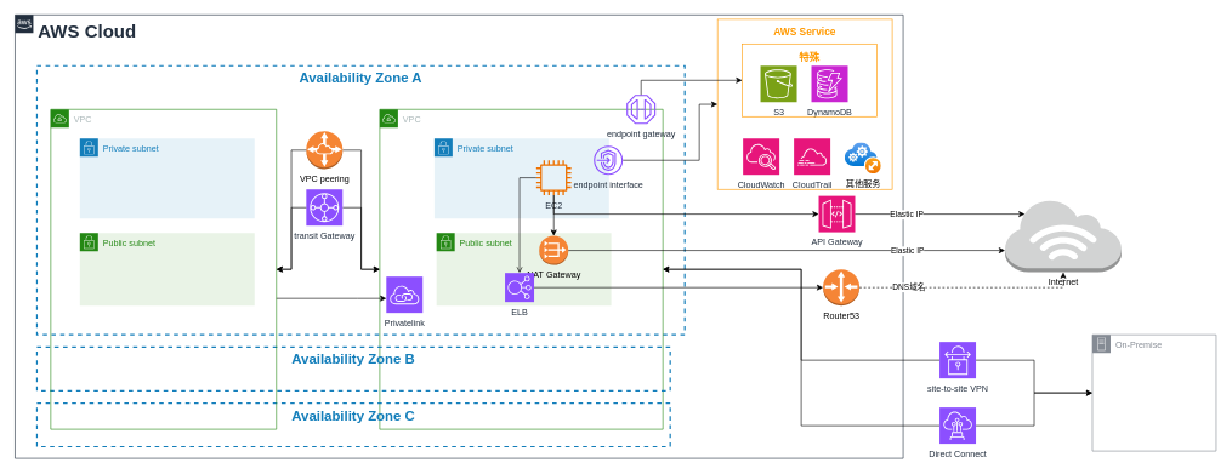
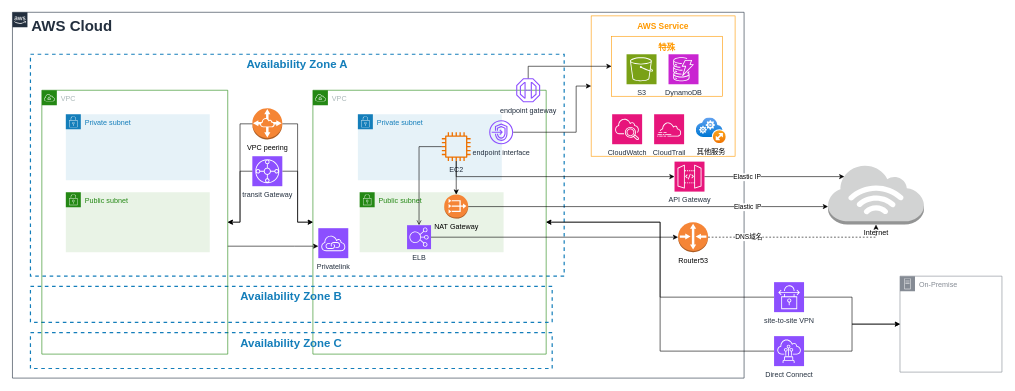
  <mxCell id="0" />
  <mxCell id="1" parent="0" />
  <mxCell id="2" value="&lt;b&gt;&lt;font style=&quot;font-size: 25px;&quot;&gt;AWS Cloud&lt;/font&gt;&lt;/b&gt;" style="points=[[0,0],[0.25,0],[0.5,0],[0.75,0],[1,0],[1,0.25],[1,0.5],[1,0.75],[1,1],[0.75,1],[0.5,1],[0.25,1],[0,1],[0,0.75],[0,0.5],[0,0.25]];outlineConnect=0;gradientColor=none;html=1;whiteSpace=wrap;fontSize=12;fontStyle=0;container=1;pointerEvents=0;collapsible=0;recursiveResize=0;shape=mxgraph.aws4.group;grIcon=mxgraph.aws4.group_aws_cloud_alt;strokeColor=#232F3E;fillColor=none;verticalAlign=top;align=left;spacingLeft=30;fontColor=#232F3E;dashed=0;" parent="1" vertex="1"><mxGeometry x="20" y="20" width="1220" height="610" as="geometry" /></mxCell>
  <mxCell id="3" value="&lt;b&gt;&lt;font style=&quot;font-size: 14px;&quot;&gt;AWS Service&lt;/font&gt;&lt;/b&gt;" style="outlineConnect=0;gradientColor=none;html=1;whiteSpace=wrap;fontSize=12;fontStyle=0;strokeColor=#FF9900;fillColor=none;verticalAlign=top;align=center;fontColor=#FF9900;dashed=0;spacingTop=3;" vertex="1" parent="2"><mxGeometry x="965" y="6" width="240" height="234" as="geometry" /></mxCell>
  <mxCell id="4" value="&lt;b&gt;&lt;font style=&quot;font-size: 19px;&quot;&gt;Availability Zone A&lt;/font&gt;&lt;/b&gt;" style="fillColor=none;strokeColor=#147EBA;dashed=1;verticalAlign=top;fontStyle=0;fontColor=#147EBA;whiteSpace=wrap;html=1;strokeWidth=2;" parent="2" vertex="1"><mxGeometry x="30" y="70" width="890" height="370" as="geometry" /></mxCell>
  <mxCell id="5" value="VPC" style="points=[[0,0],[0.25,0],[0.5,0],[0.75,0],[1,0],[1,0.25],[1,0.5],[1,0.75],[1,1],[0.75,1],[0.5,1],[0.25,1],[0,1],[0,0.75],[0,0.5],[0,0.25]];outlineConnect=0;gradientColor=none;html=1;whiteSpace=wrap;fontSize=12;fontStyle=0;container=1;pointerEvents=0;collapsible=0;recursiveResize=0;shape=mxgraph.aws4.group;grIcon=mxgraph.aws4.group_vpc;strokeColor=#248814;fillColor=none;verticalAlign=top;align=left;spacingLeft=30;fontColor=#AAB7B8;dashed=0;" parent="2" vertex="1"><mxGeometry x="501" y="130" width="389" height="440" as="geometry" /></mxCell>
  <mxCell id="6" value="Private subnet" style="points=[[0,0],[0.25,0],[0.5,0],[0.75,0],[1,0],[1,0.25],[1,0.5],[1,0.75],[1,1],[0.75,1],[0.5,1],[0.25,1],[0,1],[0,0.75],[0,0.5],[0,0.25]];outlineConnect=0;gradientColor=none;html=1;whiteSpace=wrap;fontSize=12;fontStyle=0;container=1;pointerEvents=0;collapsible=0;recursiveResize=0;shape=mxgraph.aws4.group;grIcon=mxgraph.aws4.group_security_group;grStroke=0;strokeColor=#147EBA;fillColor=#E6F2F8;verticalAlign=top;align=left;spacingLeft=30;fontColor=#147EBA;dashed=0;" parent="5" vertex="1"><mxGeometry x="75" y="40" width="240" height="110" as="geometry" /></mxCell>
  <mxCell id="7" value="Public subnet" style="points=[[0,0],[0.25,0],[0.5,0],[0.75,0],[1,0],[1,0.25],[1,0.5],[1,0.75],[1,1],[0.75,1],[0.5,1],[0.25,1],[0,1],[0,0.75],[0,0.5],[0,0.25]];outlineConnect=0;gradientColor=none;html=1;whiteSpace=wrap;fontSize=12;fontStyle=0;container=1;pointerEvents=0;collapsible=0;recursiveResize=0;shape=mxgraph.aws4.group;grIcon=mxgraph.aws4.group_security_group;grStroke=0;strokeColor=#248814;fillColor=#E9F3E6;verticalAlign=top;align=left;spacingLeft=30;fontColor=#248814;dashed=0;" parent="5" vertex="1"><mxGeometry x="78" y="170" width="240" height="100" as="geometry" /></mxCell>
  <mxCell id="8" value="NAT Gateway" style="outlineConnect=0;dashed=0;verticalLabelPosition=bottom;verticalAlign=top;align=center;html=1;shape=mxgraph.aws3.vpc_nat_gateway;fillColor=#F58536;gradientColor=none;aspect=fixed;" vertex="1" parent="7"><mxGeometry x="141" y="4" width="40" height="40" as="geometry" /></mxCell>
  <mxCell id="9" value="endpoint gateway" style="sketch=0;outlineConnect=0;fontColor=#232F3E;gradientColor=none;fillColor=#8C4FFF;strokeColor=none;dashed=0;verticalLabelPosition=bottom;verticalAlign=top;align=center;html=1;fontSize=12;fontStyle=0;aspect=fixed;pointerEvents=1;shape=mxgraph.aws4.endpoint;" vertex="1" parent="5"><mxGeometry x="339" y="-20" width="40" height="40" as="geometry" /></mxCell>
  <mxCell id="10" value="&lt;b&gt;&lt;font style=&quot;font-size: 19px;&quot;&gt;Availability Zone B&lt;/font&gt;&lt;/b&gt;" style="fillColor=none;strokeColor=#147EBA;dashed=1;verticalAlign=top;fontStyle=0;fontColor=#147EBA;whiteSpace=wrap;html=1;strokeWidth=2;" parent="2" vertex="1"><mxGeometry x="30" y="457" width="870" height="60" as="geometry" /></mxCell>
  <mxCell id="11" value="&lt;b&gt;&lt;font style=&quot;font-size: 19px;&quot;&gt;Availability Zone C&lt;/font&gt;&lt;/b&gt;" style="fillColor=none;strokeColor=#147EBA;dashed=1;verticalAlign=top;fontStyle=0;fontColor=#147EBA;whiteSpace=wrap;html=1;strokeWidth=2;" parent="2" vertex="1"><mxGeometry x="30" y="534" width="870" height="60" as="geometry" /></mxCell>
  <mxCell id="12" value="EC2" style="sketch=0;outlineConnect=0;fontColor=#232F3E;gradientColor=none;fillColor=#ED7100;strokeColor=none;dashed=0;verticalLabelPosition=bottom;verticalAlign=top;align=center;html=1;fontSize=12;fontStyle=0;aspect=fixed;pointerEvents=1;shape=mxgraph.aws4.instance2;" vertex="1" parent="2"><mxGeometry x="716" y="200" width="48" height="48" as="geometry" /></mxCell>
  <mxCell id="13" style="edgeStyle=orthogonalEdgeStyle;rounded=0;orthogonalLoop=1;jettySize=auto;html=1;" edge="1" parent="2" source="14" target="5"><mxGeometry relative="1" as="geometry" /></mxCell>
  <mxCell id="14" value="VPC peering" style="outlineConnect=0;dashed=0;verticalLabelPosition=bottom;verticalAlign=top;align=center;html=1;shape=mxgraph.aws3.vpc_peering;fillColor=#F58534;gradientColor=none;" vertex="1" parent="2"><mxGeometry x="400" y="160" width="50" height="52" as="geometry" /></mxCell>
  <mxCell id="15" style="edgeStyle=orthogonalEdgeStyle;rounded=0;orthogonalLoop=1;jettySize=auto;html=1;" edge="1" parent="2" source="16" target="5"><mxGeometry relative="1" as="geometry" /></mxCell>
  <mxCell id="16" value="transit Gateway" style="sketch=0;points=[[0,0,0],[0.25,0,0],[0.5,0,0],[0.75,0,0],[1,0,0],[0,1,0],[0.25,1,0],[0.5,1,0],[0.75,1,0],[1,1,0],[0,0.25,0],[0,0.5,0],[0,0.75,0],[1,0.25,0],[1,0.5,0],[1,0.75,0]];outlineConnect=0;fontColor=#232F3E;fillColor=#8C4FFF;strokeColor=#ffffff;dashed=0;verticalLabelPosition=bottom;verticalAlign=top;align=center;html=1;fontSize=12;fontStyle=0;aspect=fixed;shape=mxgraph.aws4.resourceIcon;resIcon=mxgraph.aws4.transit_gateway;" vertex="1" parent="2"><mxGeometry x="400" y="240" width="50" height="50" as="geometry" /></mxCell>
  <mxCell id="17" style="edgeStyle=orthogonalEdgeStyle;rounded=0;orthogonalLoop=1;jettySize=auto;html=1;" edge="1" parent="2" source="18" target="3"><mxGeometry relative="1" as="geometry"><Array as="points"><mxPoint x="940" y="200" /><mxPoint x="940" y="123" /></Array></mxGeometry></mxCell>
  <mxCell id="18" value="endpoint interface" style="sketch=0;outlineConnect=0;fontColor=#232F3E;gradientColor=none;fillColor=#8C4FFF;strokeColor=none;dashed=0;verticalLabelPosition=bottom;verticalAlign=top;align=center;html=1;fontSize=12;fontStyle=0;aspect=fixed;pointerEvents=1;shape=mxgraph.aws4.endpoints;" vertex="1" parent="2"><mxGeometry x="795" y="180" width="40" height="40" as="geometry" /></mxCell>
  <mxCell id="19" value="S3" style="sketch=0;points=[[0,0,0],[0.25,0,0],[0.5,0,0],[0.75,0,0],[1,0,0],[0,1,0],[0.25,1,0],[0.5,1,0],[0.75,1,0],[1,1,0],[0,0.25,0],[0,0.5,0],[0,0.75,0],[1,0.25,0],[1,0.5,0],[1,0.75,0]];outlineConnect=0;fontColor=#232F3E;fillColor=#7AA116;strokeColor=#ffffff;dashed=0;verticalLabelPosition=bottom;verticalAlign=top;align=center;html=1;fontSize=12;fontStyle=0;aspect=fixed;shape=mxgraph.aws4.resourceIcon;resIcon=mxgraph.aws4.s3;" vertex="1" parent="2"><mxGeometry x="1024" y="70" width="50" height="50" as="geometry" /></mxCell>
  <mxCell id="20" value="DynamoDB" style="sketch=0;points=[[0,0,0],[0.25,0,0],[0.5,0,0],[0.75,0,0],[1,0,0],[0,1,0],[0.25,1,0],[0.5,1,0],[0.75,1,0],[1,1,0],[0,0.25,0],[0,0.5,0],[0,0.75,0],[1,0.25,0],[1,0.5,0],[1,0.75,0]];outlineConnect=0;fontColor=#232F3E;fillColor=#C925D1;strokeColor=#ffffff;dashed=0;verticalLabelPosition=bottom;verticalAlign=top;align=center;html=1;fontSize=12;fontStyle=0;aspect=fixed;shape=mxgraph.aws4.resourceIcon;resIcon=mxgraph.aws4.dynamodb;" vertex="1" parent="2"><mxGeometry x="1094" y="70" width="50" height="50" as="geometry" /></mxCell>
  <mxCell id="21" value="CloudWatch" style="sketch=0;points=[[0,0,0],[0.25,0,0],[0.5,0,0],[0.75,0,0],[1,0,0],[0,1,0],[0.25,1,0],[0.5,1,0],[0.75,1,0],[1,1,0],[0,0.25,0],[0,0.5,0],[0,0.75,0],[1,0.25,0],[1,0.5,0],[1,0.75,0]];points=[[0,0,0],[0.25,0,0],[0.5,0,0],[0.75,0,0],[1,0,0],[0,1,0],[0.25,1,0],[0.5,1,0],[0.75,1,0],[1,1,0],[0,0.25,0],[0,0.5,0],[0,0.75,0],[1,0.25,0],[1,0.5,0],[1,0.75,0]];outlineConnect=0;fontColor=#232F3E;fillColor=#E7157B;strokeColor=#ffffff;dashed=0;verticalLabelPosition=bottom;verticalAlign=top;align=center;html=1;fontSize=12;fontStyle=0;aspect=fixed;shape=mxgraph.aws4.resourceIcon;resIcon=mxgraph.aws4.cloudwatch_2;" vertex="1" parent="2"><mxGeometry x="1000" y="170" width="50" height="50" as="geometry" /></mxCell>
  <mxCell id="22" value="Privatelink" style="sketch=0;points=[[0,0,0],[0.25,0,0],[0.5,0,0],[0.75,0,0],[1,0,0],[0,1,0],[0.25,1,0],[0.5,1,0],[0.75,1,0],[1,1,0],[0,0.25,0],[0,0.5,0],[0,0.75,0],[1,0.25,0],[1,0.5,0],[1,0.75,0]];outlineConnect=0;fontColor=#232F3E;fillColor=#8C4FFF;strokeColor=#ffffff;dashed=0;verticalLabelPosition=bottom;verticalAlign=top;align=center;html=1;fontSize=12;fontStyle=0;aspect=fixed;shape=mxgraph.aws4.resourceIcon;resIcon=mxgraph.aws4.vpc_privatelink;" vertex="1" parent="2"><mxGeometry x="510" y="360" width="50" height="50" as="geometry" /></mxCell>
  <mxCell id="23" value="Router53" style="outlineConnect=0;dashed=0;verticalLabelPosition=bottom;verticalAlign=top;align=center;html=1;shape=mxgraph.aws3.router;fillColor=#F58536;gradientColor=none;aspect=fixed;" vertex="1" parent="2"><mxGeometry x="1110" y="350" width="50" height="50" as="geometry" /></mxCell>
- <mxCell id="24" value="ELB" style="sketch=0;points=[[0,0,0],[0.25,0,0],[0.5,0,0],[0.75,0,0],[1,0,0],[0,1,0],[0.25,1,0],[0.5,1,0],[0.75,1,0],[1,1,0],[0,0.25,0],[0,0.5,0],[0,0.75,0],[1,0.25,0],[1,0.5,0],[1,0.75,0]];outlineConnect=0;fontColor=#232F3E;fillColor=#8C4FFF;strokeColor=#ffffff;dashed=0;verticalLabelPosition=bottom;verticalAlign=top;align=center;html=1;fontSize=12;fontStyle=0;aspect=fixed;shape=mxgraph.aws4.resourceIcon;resIcon=mxgraph.aws4.elastic_load_balancing;" vertex="1" parent="2"><mxGeometry x="673" y="355" width="40" height="40" as="geometry" /></mxCell>
+ <mxCell id="24" value="ELB" style="sketch=0;points=[[0,0,0],[0.25,0,0],[0.5,0,0],[0.75,0,0],[1,0,0],[0,1,0],[0.25,1,0],[0.5,1,0],[0.75,1,0],[1,1,0],[0,0.25,0],[0,0.5,0],[0,0.75,0],[1,0.25,0],[1,0.5,0],[1,0.75,0]];outlineConnect=0;fontColor=#232F3E;fillColor=#8C4FFF;strokeColor=#ffffff;dashed=0;verticalLabelPosition=bottom;verticalAlign=top;align=center;html=1;fontSize=12;fontStyle=0;aspect=fixed;shape=mxgraph.aws4.resourceIcon;resIcon=mxgraph.aws4.elastic_load_balancing;" vertex="1" parent="2"><mxGeometry x="658" y="355" width="40" height="40" as="geometry" /></mxCell>
  <mxCell id="25" value="CloudTrail" style="sketch=0;points=[[0,0,0],[0.25,0,0],[0.5,0,0],[0.75,0,0],[1,0,0],[0,1,0],[0.25,1,0],[0.5,1,0],[0.75,1,0],[1,1,0],[0,0.25,0],[0,0.5,0],[0,0.75,0],[1,0.25,0],[1,0.5,0],[1,0.75,0]];points=[[0,0,0],[0.25,0,0],[0.5,0,0],[0.75,0,0],[1,0,0],[0,1,0],[0.25,1,0],[0.5,1,0],[0.75,1,0],[1,1,0],[0,0.25,0],[0,0.5,0],[0,0.75,0],[1,0.25,0],[1,0.5,0],[1,0.75,0]];outlineConnect=0;fontColor=#232F3E;fillColor=#E7157B;strokeColor=#ffffff;dashed=0;verticalLabelPosition=bottom;verticalAlign=top;align=center;html=1;fontSize=12;fontStyle=0;aspect=fixed;shape=mxgraph.aws4.resourceIcon;resIcon=mxgraph.aws4.cloudtrail;" vertex="1" parent="2"><mxGeometry x="1070" y="170" width="50" height="50" as="geometry" /></mxCell>
  <mxCell id="26" value="其他服务" style="image;html=1;points=[];align=center;fontSize=12;image=img/lib/azure2/other/Cloud_Services_(extended_support).svg;aspect=fixed;" vertex="1" parent="2"><mxGeometry x="1140" y="176" width="50" height="42.65" as="geometry" /></mxCell>
  <mxCell id="27" value="API Gateway" style="sketch=0;points=[[0,0,0],[0.25,0,0],[0.5,0,0],[0.75,0,0],[1,0,0],[0,1,0],[0.25,1,0],[0.5,1,0],[0.75,1,0],[1,1,0],[0,0.25,0],[0,0.5,0],[0,0.75,0],[1,0.25,0],[1,0.5,0],[1,0.75,0]];outlineConnect=0;fontColor=#232F3E;fillColor=#E7157B;strokeColor=#ffffff;dashed=0;verticalLabelPosition=bottom;verticalAlign=top;align=center;html=1;fontSize=12;fontStyle=0;aspect=fixed;shape=mxgraph.aws4.resourceIcon;resIcon=mxgraph.aws4.api_gateway;" vertex="1" parent="2"><mxGeometry x="1104" y="249" width="50" height="50" as="geometry" /></mxCell>
  <mxCell id="28" style="edgeStyle=orthogonalEdgeStyle;rounded=0;orthogonalLoop=1;jettySize=auto;html=1;entryX=0.5;entryY=0;entryDx=0;entryDy=0;entryPerimeter=0;endArrow=open;" edge="1" parent="2" source="12" target="24"><mxGeometry relative="1" as="geometry" /></mxCell>
  <mxCell id="29" style="edgeStyle=orthogonalEdgeStyle;rounded=0;orthogonalLoop=1;jettySize=auto;html=1;entryX=0.5;entryY=0;entryDx=0;entryDy=0;entryPerimeter=0;" edge="1" parent="2" source="12" target="8"><mxGeometry relative="1" as="geometry" /></mxCell>
  <mxCell id="30" style="edgeStyle=orthogonalEdgeStyle;rounded=0;orthogonalLoop=1;jettySize=auto;html=1;entryX=0;entryY=0.5;entryDx=0;entryDy=0;entryPerimeter=0;" edge="1" parent="2" source="24" target="23"><mxGeometry relative="1" as="geometry" /></mxCell>
  <mxCell id="31" style="edgeStyle=orthogonalEdgeStyle;rounded=0;orthogonalLoop=1;jettySize=auto;html=1;entryX=0;entryY=0.5;entryDx=0;entryDy=0;entryPerimeter=0;" edge="1" parent="2" source="12" target="27"><mxGeometry relative="1" as="geometry"><Array as="points"><mxPoint x="740" y="274" /></Array></mxGeometry></mxCell>
  <mxCell id="32" value="&lt;b&gt;&lt;font style=&quot;font-size: 14px;&quot;&gt;特殊&lt;/font&gt;&lt;/b&gt;" style="outlineConnect=0;gradientColor=none;html=1;whiteSpace=wrap;fontSize=12;fontStyle=0;strokeColor=#FF9900;fillColor=none;verticalAlign=top;align=center;fontColor=#FF9900;dashed=0;spacingTop=3;" vertex="1" parent="1"><mxGeometry x="1019" y="60" width="185" height="100" as="geometry" /></mxCell>
  <mxCell id="33" style="edgeStyle=orthogonalEdgeStyle;rounded=0;orthogonalLoop=1;jettySize=auto;html=1;" edge="1" parent="1" source="34" target="22"><mxGeometry relative="1" as="geometry"><Array as="points"><mxPoint x="490" y="410" /><mxPoint x="490" y="410" /></Array></mxGeometry></mxCell>
  <mxCell id="34" value="VPC" style="points=[[0,0],[0.25,0],[0.5,0],[0.75,0],[1,0],[1,0.25],[1,0.5],[1,0.75],[1,1],[0.75,1],[0.5,1],[0.25,1],[0,1],[0,0.75],[0,0.5],[0,0.25]];outlineConnect=0;gradientColor=none;html=1;whiteSpace=wrap;fontSize=12;fontStyle=0;container=1;pointerEvents=0;collapsible=0;recursiveResize=0;shape=mxgraph.aws4.group;grIcon=mxgraph.aws4.group_vpc;strokeColor=#248814;fillColor=none;verticalAlign=top;align=left;spacingLeft=30;fontColor=#AAB7B8;dashed=0;" parent="1" vertex="1"><mxGeometry x="69" y="150" width="310" height="440" as="geometry" /></mxCell>
  <mxCell id="35" value="Private subnet" style="points=[[0,0],[0.25,0],[0.5,0],[0.75,0],[1,0],[1,0.25],[1,0.5],[1,0.75],[1,1],[0.75,1],[0.5,1],[0.25,1],[0,1],[0,0.75],[0,0.5],[0,0.25]];outlineConnect=0;gradientColor=none;html=1;whiteSpace=wrap;fontSize=12;fontStyle=0;container=1;pointerEvents=0;collapsible=0;recursiveResize=0;shape=mxgraph.aws4.group;grIcon=mxgraph.aws4.group_security_group;grStroke=0;strokeColor=#147EBA;fillColor=#E6F2F8;verticalAlign=top;align=left;spacingLeft=30;fontColor=#147EBA;dashed=0;" parent="34" vertex="1"><mxGeometry x="40" y="40" width="240" height="110" as="geometry" /></mxCell>
  <mxCell id="36" value="Public subnet" style="points=[[0,0],[0.25,0],[0.5,0],[0.75,0],[1,0],[1,0.25],[1,0.5],[1,0.75],[1,1],[0.75,1],[0.5,1],[0.25,1],[0,1],[0,0.75],[0,0.5],[0,0.25]];outlineConnect=0;gradientColor=none;html=1;whiteSpace=wrap;fontSize=12;fontStyle=0;container=1;pointerEvents=0;collapsible=0;recursiveResize=0;shape=mxgraph.aws4.group;grIcon=mxgraph.aws4.group_security_group;grStroke=0;strokeColor=#248814;fillColor=#E9F3E6;verticalAlign=top;align=left;spacingLeft=30;fontColor=#248814;dashed=0;" parent="34" vertex="1"><mxGeometry x="40" y="170" width="240" height="100" as="geometry" /></mxCell>
  <mxCell id="37" value="Internet" style="outlineConnect=0;dashed=0;verticalLabelPosition=bottom;verticalAlign=top;align=center;html=1;shape=mxgraph.aws3.internet_3;fillColor=#D2D3D3;gradientColor=none;" vertex="1" parent="1"><mxGeometry x="1380" y="274" width="160" height="100" as="geometry" /></mxCell>
  <mxCell id="38" value="On-Premise" style="sketch=0;outlineConnect=0;gradientColor=none;html=1;whiteSpace=wrap;fontSize=12;fontStyle=0;shape=mxgraph.aws4.group;grIcon=mxgraph.aws4.group_on_premise;strokeColor=#858B94;fillColor=none;verticalAlign=top;align=left;spacingLeft=30;fontColor=#858B94;dashed=0;" vertex="1" parent="1"><mxGeometry x="1500" y="460" width="170" height="160" as="geometry" /></mxCell>
  <mxCell id="39" style="edgeStyle=orthogonalEdgeStyle;rounded=0;orthogonalLoop=1;jettySize=auto;html=1;entryX=0;entryY=0.7;entryDx=0;entryDy=0;entryPerimeter=0;" edge="1" parent="1" source="8" target="37"><mxGeometry relative="1" as="geometry" /></mxCell>
  <mxCell id="40" value="Elastic IP" style="edgeLabel;html=1;align=center;verticalAlign=middle;resizable=0;points=[];" vertex="1" connectable="0" parent="39"><mxGeometry x="0.657" relative="1" as="geometry"><mxPoint x="-32" as="offset" /></mxGeometry></mxCell>
  <mxCell id="41" style="edgeStyle=orthogonalEdgeStyle;rounded=0;orthogonalLoop=1;jettySize=auto;html=1;entryX=0.5;entryY=1;entryDx=0;entryDy=0;entryPerimeter=0;dashed=1;" edge="1" parent="1" source="23" target="37"><mxGeometry relative="1" as="geometry" /></mxCell>
  <mxCell id="42" value="DNS域名" style="edgeLabel;html=1;align=center;verticalAlign=middle;resizable=0;points=[];" vertex="1" connectable="0" parent="41"><mxGeometry x="-0.558" y="1" relative="1" as="geometry"><mxPoint as="offset" /></mxGeometry></mxCell>
  <mxCell id="43" style="edgeStyle=orthogonalEdgeStyle;rounded=0;orthogonalLoop=1;jettySize=auto;html=1;entryX=0.17;entryY=0.2;entryDx=0;entryDy=0;entryPerimeter=0;" edge="1" parent="1" source="27" target="37"><mxGeometry relative="1" as="geometry" /></mxCell>
  <mxCell id="44" value="Elastic IP" style="edgeLabel;html=1;align=center;verticalAlign=middle;resizable=0;points=[];" vertex="1" connectable="0" parent="43"><mxGeometry x="0.238" relative="1" as="geometry"><mxPoint x="-74" as="offset" /></mxGeometry></mxCell>
  <mxCell id="45" style="edgeStyle=orthogonalEdgeStyle;rounded=0;orthogonalLoop=1;jettySize=auto;html=1;entryX=0;entryY=0.5;entryDx=0;entryDy=0;" edge="1" parent="1" source="9" target="32"><mxGeometry relative="1" as="geometry"><Array as="points"><mxPoint x="880" y="110" /></Array></mxGeometry></mxCell>
  <mxCell id="46" style="edgeStyle=orthogonalEdgeStyle;rounded=0;orthogonalLoop=1;jettySize=auto;html=1;" edge="1" parent="1" source="48" target="5"><mxGeometry relative="1" as="geometry" /></mxCell>
  <mxCell id="47" style="edgeStyle=orthogonalEdgeStyle;rounded=0;orthogonalLoop=1;jettySize=auto;html=1;" edge="1" parent="1" source="48" target="38"><mxGeometry relative="1" as="geometry" /></mxCell>
  <mxCell id="48" value="site-to-site VPN" style="sketch=0;points=[[0,0,0],[0.25,0,0],[0.5,0,0],[0.75,0,0],[1,0,0],[0,1,0],[0.25,1,0],[0.5,1,0],[0.75,1,0],[1,1,0],[0,0.25,0],[0,0.5,0],[0,0.75,0],[1,0.25,0],[1,0.5,0],[1,0.75,0]];outlineConnect=0;fontColor=#232F3E;fillColor=#8C4FFF;strokeColor=#ffffff;dashed=0;verticalLabelPosition=bottom;verticalAlign=top;align=center;html=1;fontSize=12;fontStyle=0;aspect=fixed;shape=mxgraph.aws4.resourceIcon;resIcon=mxgraph.aws4.site_to_site_vpn;" vertex="1" parent="1"><mxGeometry x="1290" y="470" width="50" height="50" as="geometry" /></mxCell>
  <mxCell id="49" style="edgeStyle=orthogonalEdgeStyle;rounded=0;orthogonalLoop=1;jettySize=auto;html=1;" edge="1" parent="1" source="51" target="38"><mxGeometry relative="1" as="geometry" /></mxCell>
  <mxCell id="50" style="edgeStyle=orthogonalEdgeStyle;rounded=0;orthogonalLoop=1;jettySize=auto;html=1;entryX=1;entryY=0.5;entryDx=0;entryDy=0;" edge="1" parent="1" source="51" target="5"><mxGeometry relative="1" as="geometry" /></mxCell>
  <mxCell id="51" value="Direct Connect" style="sketch=0;points=[[0,0,0],[0.25,0,0],[0.5,0,0],[0.75,0,0],[1,0,0],[0,1,0],[0.25,1,0],[0.5,1,0],[0.75,1,0],[1,1,0],[0,0.25,0],[0,0.5,0],[0,0.75,0],[1,0.25,0],[1,0.5,0],[1,0.75,0]];outlineConnect=0;fontColor=#232F3E;fillColor=#8C4FFF;strokeColor=#ffffff;dashed=0;verticalLabelPosition=bottom;verticalAlign=top;align=center;html=1;fontSize=12;fontStyle=0;aspect=fixed;shape=mxgraph.aws4.resourceIcon;resIcon=mxgraph.aws4.direct_connect;" vertex="1" parent="1"><mxGeometry x="1290" y="560" width="50" height="50" as="geometry" /></mxCell>
  <mxCell id="52" style="edgeStyle=orthogonalEdgeStyle;rounded=0;orthogonalLoop=1;jettySize=auto;html=1;" edge="1" parent="1" source="14" target="34"><mxGeometry relative="1" as="geometry" /></mxCell>
  <mxCell id="53" style="edgeStyle=orthogonalEdgeStyle;rounded=0;orthogonalLoop=1;jettySize=auto;html=1;entryX=1;entryY=0.5;entryDx=0;entryDy=0;" edge="1" parent="1" source="16" target="34"><mxGeometry relative="1" as="geometry" /></mxCell>
